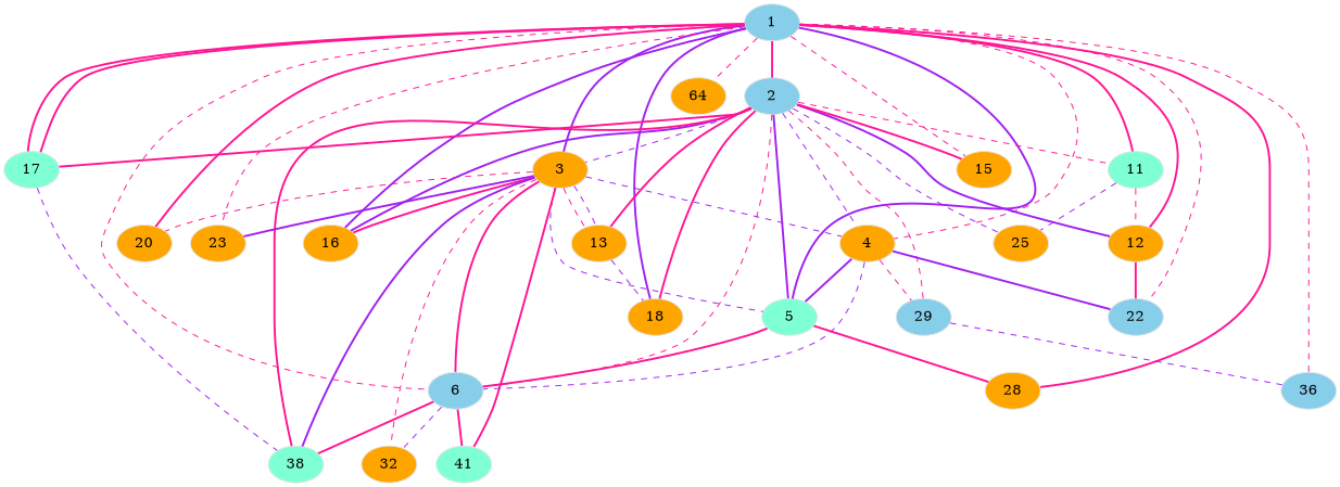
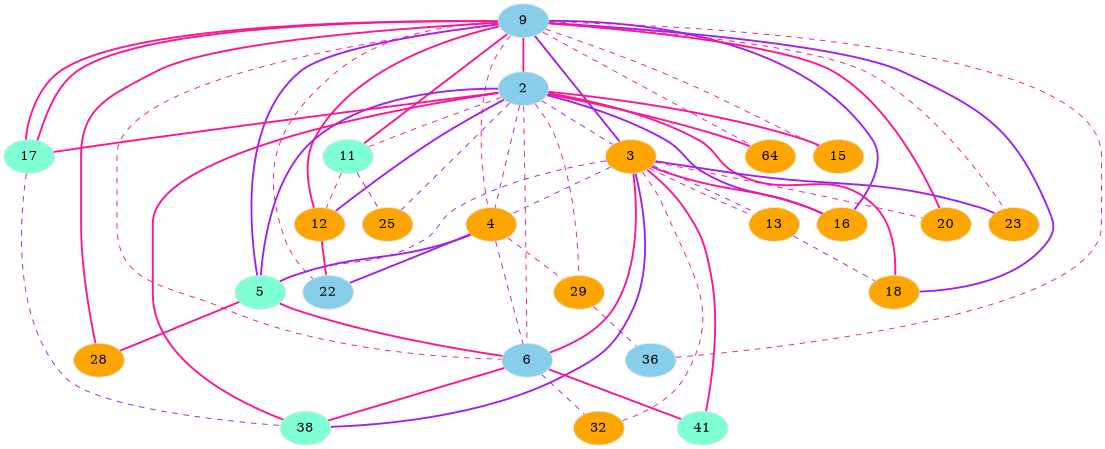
  graph {
    node [color=gray90 fillcolor=orange style=filled]
    edge [color=deeppink style=bold]
-   1 [fillcolor=skyblue super="+8+33"]
+   1 [fillcolor=skyblue super="+8+33" label=9]
    2 [fillcolor=skyblue super="+31+45+24+10+7"]
    3
    4 [super="+35"]
    5 [fillcolor=aquamarine super="+27"]
    6 [fillcolor=skyblue]
    11 [fillcolor=aquamarine]
    12 [super="+34"]
    n9 [label=64]
    15
    16
    17 [fillcolor=aquamarine super="+39"]
    18
    20
    22 [fillcolor=skyblue]
    23
    28
    36 [fillcolor=skyblue super="+40"]
    25
-   29 [fillcolor=skyblue]
+   29
    38 [fillcolor=aquamarine super="+52+51"]
    13 [super="+48"]
    32
    41 [fillcolor=aquamarine]
    1 -- 2 [weight=11]
    1 -- 3 [color=purple weight=2]
    1 -- 4 [style=dashed weight=2]
    1 -- 5 [color=purple weight=2]
    1 -- 6 [style=dashed weight=2]
    1 -- 11 [weight=3]
    1 -- 12
    1 -- n9 [style=dashed]
    1 -- 15 [style=dashed]
    1 -- 16 [color=purple]
    1 -- 17
    1 -- 17
    1 -- 18 [color=purple]
    1 -- 20
    1 -- 22 [style=dashed]
    1 -- 23 [style=dashed]
    1 -- 28
    1 -- 36 [style=dashed weight=2]
    2 -- 3 [color=purple style=dashed weight=6]
    2 -- 4 [color=purple style=dashed weight=6]
    2 -- 5 [color=purple weight=5]
    2 -- 6 [style=dashed weight=5]
    2 -- 11 [style=dashed]
    2 -- 12 [color=purple]
-   2 -- 13
+   2 -- n9
    2 -- 15
    2 -- 16 [color=purple weight=2]
    2 -- 17
    2 -- 18
    2 -- 25 [color=purple style=dashed]
    2 -- 29 [style=dashed]
    2 -- 38
    3 -- 4 [color=purple style=dashed]
    3 -- 5 [color=purple style=dashed]
    3 -- 6
    3 -- 16
    3 -- 20 [style=dashed]
    3 -- 23 [color=purple]
    3 -- 38 [color=purple]
    3 -- 13 [style=dashed]
    3 -- 13 [color=purple style=dashed]
    3 -- 32 [style=dashed]
    3 -- 41
    4 -- 5 [color=purple weight=3]
    4 -- 6 [color=purple style=dashed]
    4 -- 22 [color=purple]
    4 -- 29 [style=dashed]
    5 -- 6
    5 -- 28
    6 -- 38
    6 -- 32 [color=purple style=dashed]
    6 -- 41
    11 -- 12 [style=dashed]
    11 -- 25 [color=purple style=dashed]
    12 -- 22
    17 -- 38 [color=purple style=dashed]
    29 -- 36 [color=purple style=dashed]
    13 -- 18 [color=purple style=dashed]
  }
